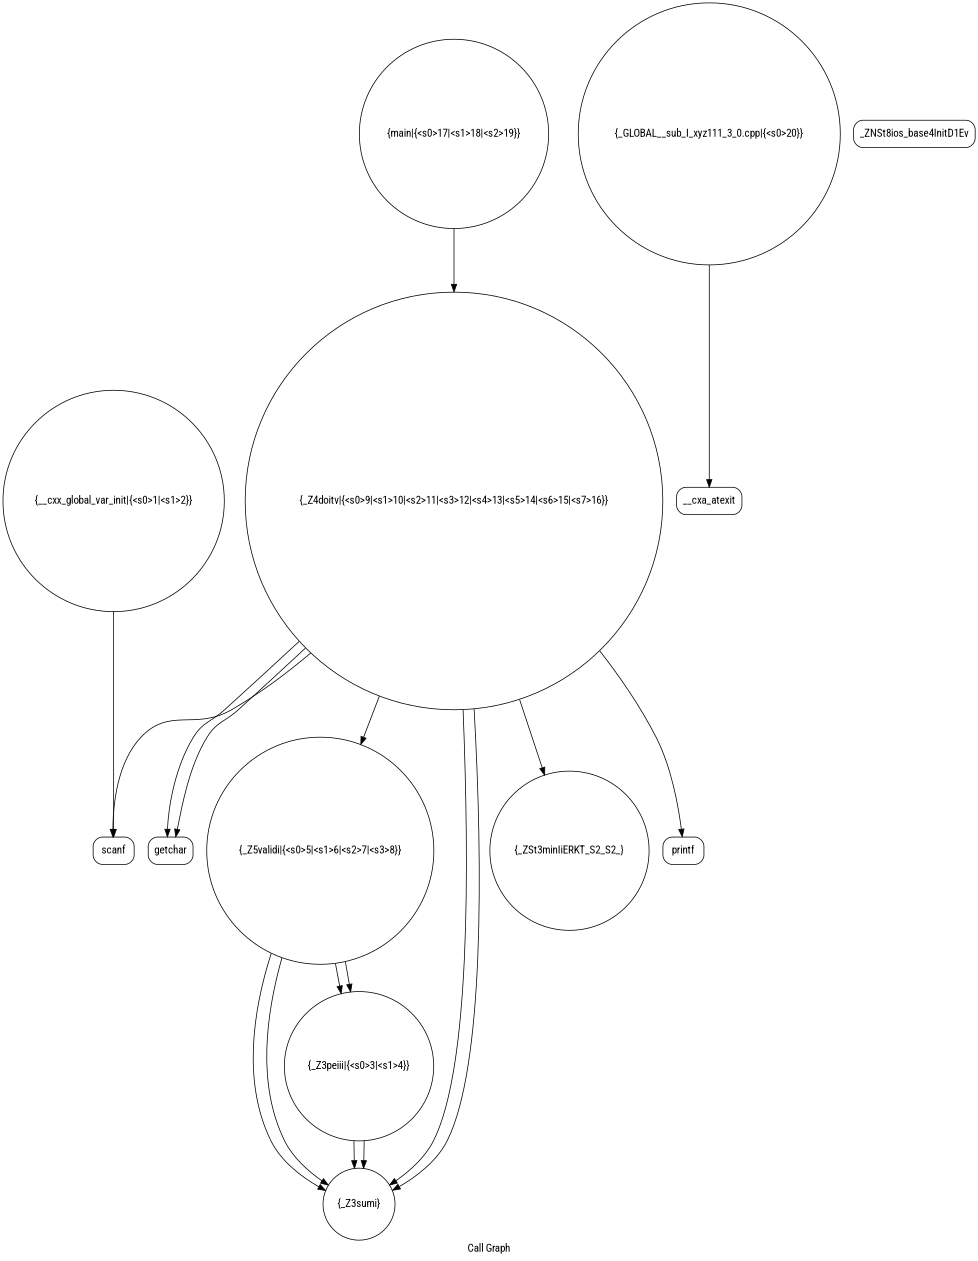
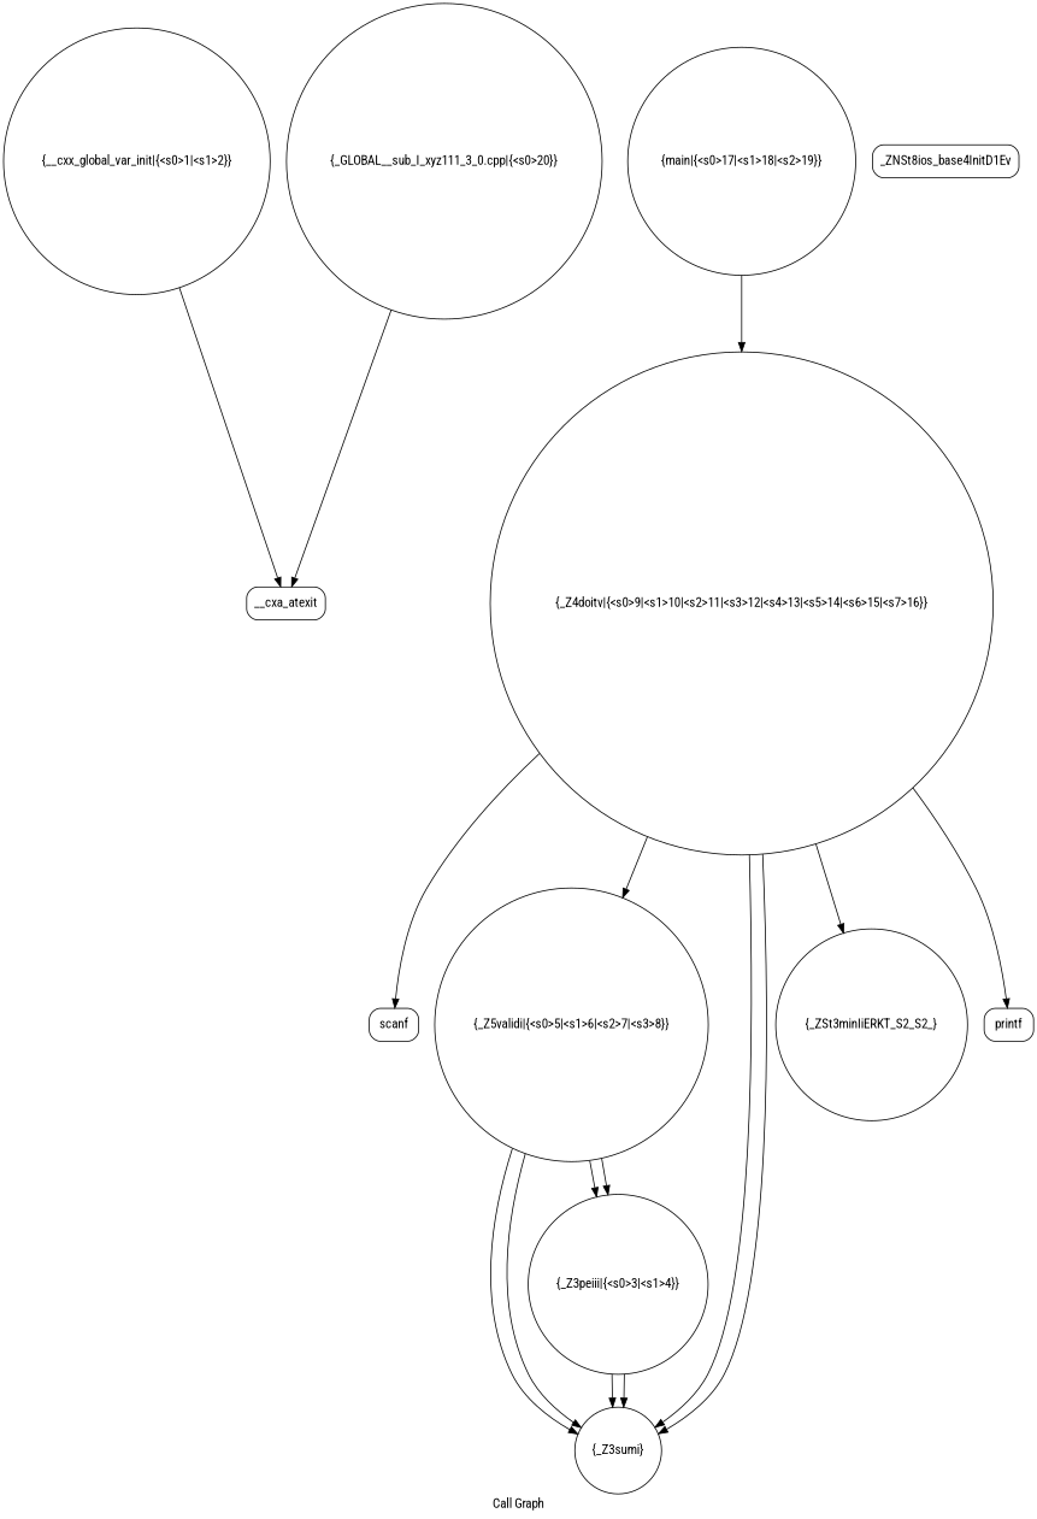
  digraph {
    fontname="Roboto Condensed"
    label="Call Graph"
    node [fontname="Roboto Condensed" shape=circle]
    edge [color=black fontname="Roboto Condensed" tailport=s1]
    n1 [label="{__cxx_global_var_init|{<s0>1|<s1>2}}"]
    n2 [label="{__cxa_atexit}" shape=Mrecord]
    n3 [label="{_Z4doitv|{<s0>9|<s1>10|<s2>11|<s3>12|<s4>13|<s5>14|<s6>15|<s7>16}}"]
    n4 [label="{scanf}" shape=Mrecord]
-   n5 [label="{getchar}" shape=Mrecord]
    n6 [label="{_Z5validi|{<s0>5|<s1>6|<s2>7|<s3>8}}"]
    n7 [label="{_Z3sumi}"]
    n8 [label="{_ZSt3minIiERKT_S2_S2_}"]
    n9 [label="{printf}" shape=Mrecord]
    n10 [label="{_Z3peiii|{<s0>3|<s1>4}}"]
    n11 [label="{_ZNSt8ios_base4InitD1Ev}" shape=Mrecord]
    n12 [label="{_GLOBAL__sub_I_xyz111_3_0.cpp|{<s0>20}}"]
    n13 [label="{main|{<s0>17|<s1>18|<s2>19}}"]
-   n1 -> n4
+   n1 -> n2
    n3 -> n4 [tailport=s0]
-   n3 -> n5
-   n3 -> n5 [tailport=s2]
    n3 -> n6 [tailport=s3]
    n3 -> n7 [tailport=s4]
    n3 -> n7 [tailport=s5]
    n3 -> n8 [tailport=s6]
    n3 -> n9 [tailport=s7]
    n6 -> n7 [tailport=s0]
    n6 -> n7
    n6 -> n10 [tailport=s2]
    n6 -> n10 [tailport=s3]
    n10 -> n7 [tailport=s0]
    n10 -> n7
    n12 -> n2 [tailport=s0]
    n13 -> n3 [tailport=s2]
  }
